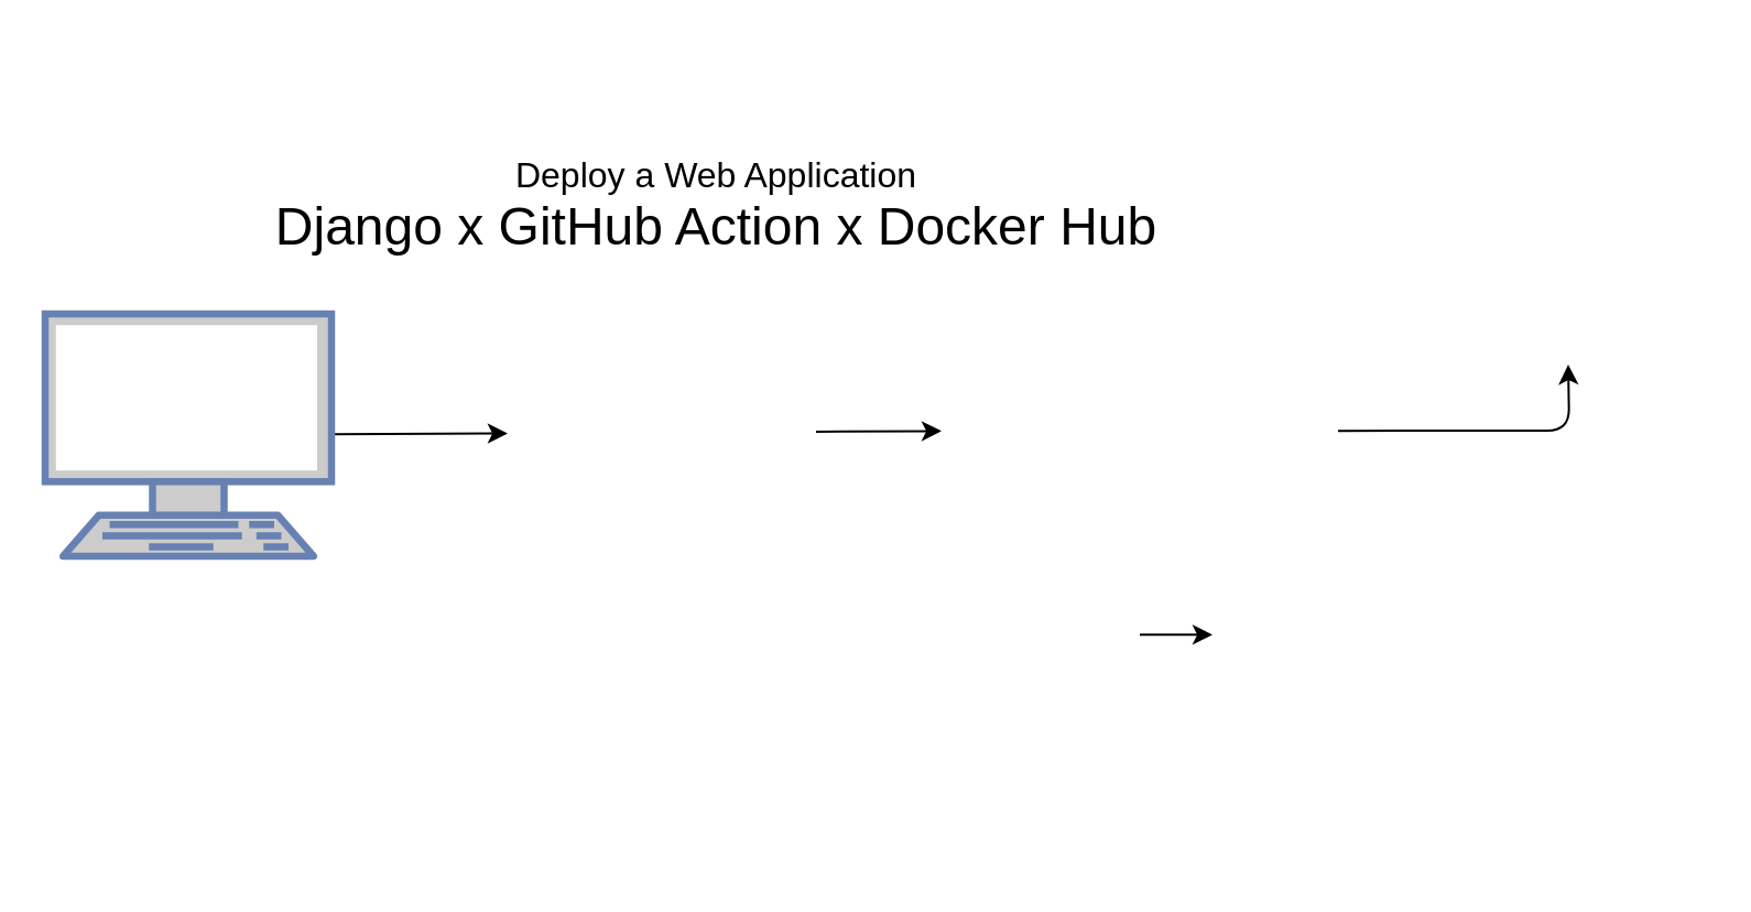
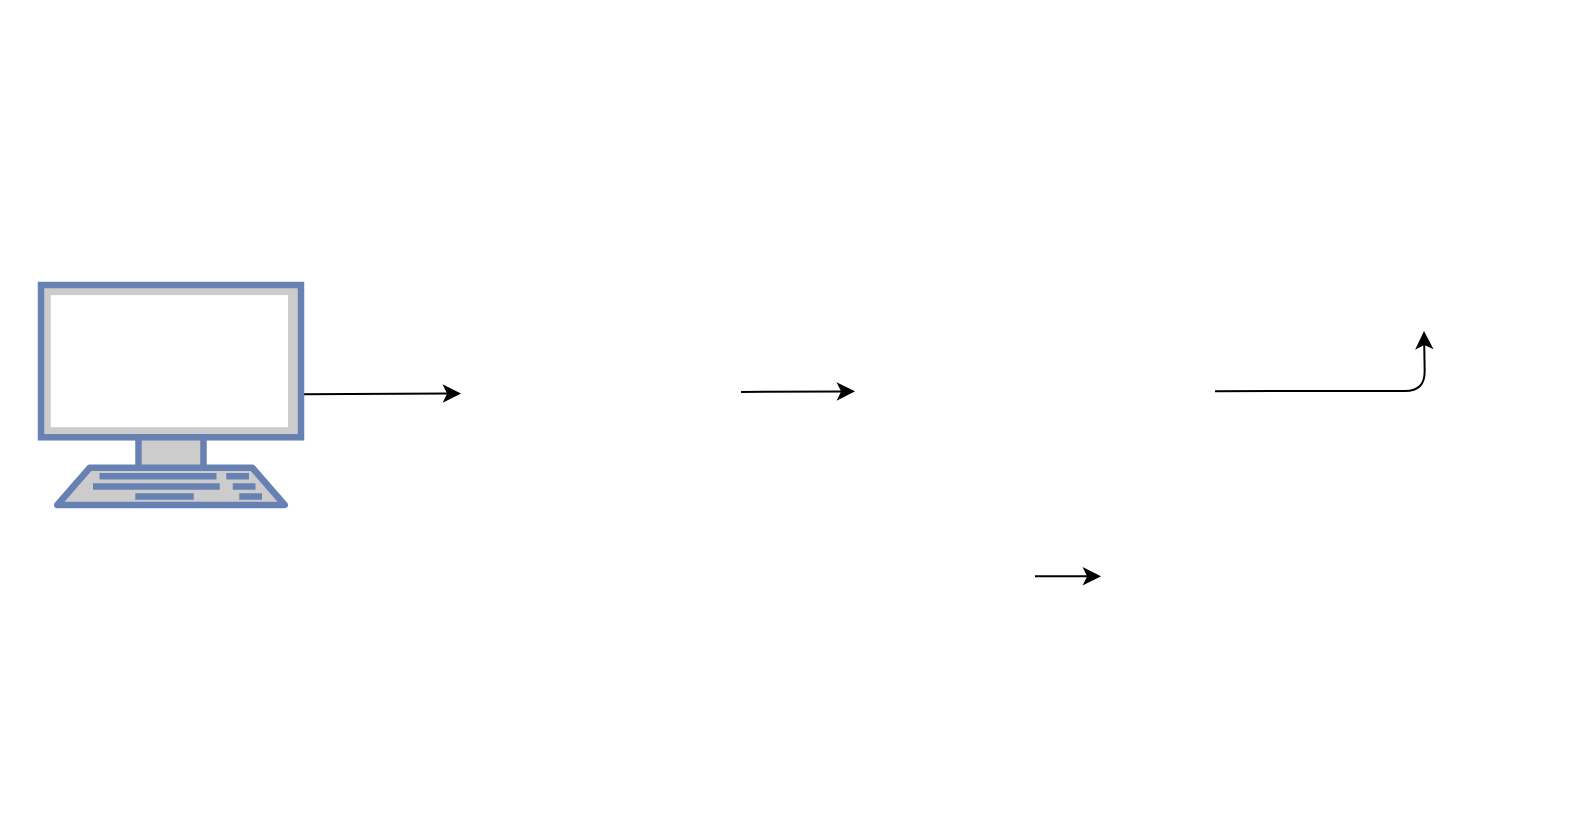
  <mxCell id="0" />
  <mxCell id="1" parent="0" />
  <mxCell id="2" style="edgeStyle=none;html=1;" edge="1" parent="1" source="3" target="6"><mxGeometry relative="1" as="geometry" /></mxCell>
  <mxCell id="3" value="" style="fontColor=#0066CC;verticalAlign=top;verticalLabelPosition=bottom;labelPosition=center;align=center;html=1;outlineConnect=0;fillColor=#CCCCCC;strokeColor=#6881B3;gradientColor=none;gradientDirection=north;strokeWidth=2;shape=mxgraph.networks.terminal;" vertex="1" parent="1"><mxGeometry x="20" y="142" width="130" height="110" as="geometry" /></mxCell>
  <mxCell id="4" value="" style="shape=image;imageAspect=0;aspect=fixed;verticalLabelPosition=bottom;verticalAlign=top;image=https://www.djangoproject.com/s/img/logos/django-logo-positive.png;" vertex="1" parent="1"><mxGeometry x="40" y="165" width="90" height="31.33" as="geometry" /></mxCell>
  <mxCell id="5" style="edgeStyle=none;html=1;entryX=0;entryY=0.5;entryDx=0;entryDy=0;" edge="1" parent="1" source="6" target="8"><mxGeometry relative="1" as="geometry" /></mxCell>
  <mxCell id="6" value="" style="shape=image;imageAspect=0;aspect=fixed;verticalLabelPosition=bottom;verticalAlign=top;image=https://www.melihatdunia.com/uploads/articles/cover_syntax_git_yang_sering_dipakai.png;" vertex="1" parent="1"><mxGeometry x="230" y="157" width="140" height="77.81" as="geometry" /></mxCell>
  <mxCell id="7" style="edgeStyle=none;html=1;entryX=0.5;entryY=1;entryDx=0;entryDy=0;" edge="1" parent="1" source="8" target="12"><mxGeometry relative="1" as="geometry"><Array as="points"><mxPoint x="712" y="195" /></Array></mxGeometry></mxCell>
  <mxCell id="8" value="" style="shape=image;imageAspect=0;aspect=fixed;verticalLabelPosition=bottom;verticalAlign=top;image=https://i.morioh.com/210508/a8abafdf.webp;" vertex="1" parent="1"><mxGeometry x="427" y="145.31" width="180" height="99.69" as="geometry" /></mxCell>
  <mxCell id="9" style="edgeStyle=none;html=1;entryX=0;entryY=0.5;entryDx=0;entryDy=0;" edge="1" parent="1" source="10" target="11"><mxGeometry relative="1" as="geometry" /></mxCell>
  <mxCell id="10" value="" style="shape=image;imageAspect=0;aspect=fixed;verticalLabelPosition=bottom;verticalAlign=top;image=https://www.djangoproject.com/s/img/logos/django-logo-positive.png;" vertex="1" parent="1"><mxGeometry x="427" y="272" width="90" height="31.33" as="geometry" /></mxCell>
  <mxCell id="11" value="" style="shape=image;imageAspect=0;aspect=fixed;verticalLabelPosition=bottom;verticalAlign=top;image=https://miro.medium.com/max/336/1*glD7bNJG3SlO0_xNmSGPcQ.png;" vertex="1" parent="1"><mxGeometry x="550" y="259.48" width="66" height="56.38" as="geometry" /></mxCell>
  <mxCell id="12" value="" style="shape=image;imageAspect=0;aspect=fixed;verticalLabelPosition=bottom;verticalAlign=top;image=https://www.kindpng.com/picc/m/83-830172_docker-registry-logo-hd-png-download.png;" vertex="1" parent="1"><mxGeometry x="650" y="20.62" width="123" height="144.38" as="geometry" /></mxCell>
- <mxCell id="13" value="&lt;font size=&quot;3&quot;&gt;Deploy a Web Application&lt;/font&gt;&lt;br&gt;&lt;font style=&quot;font-size: 24px&quot;&gt;Django x GitHub Action x Docker Hub&lt;/font&gt;" style="text;html=1;strokeColor=none;fillColor=none;align=center;verticalAlign=middle;whiteSpace=wrap;rounded=0;" vertex="1" parent="1"><mxGeometry x="100" y="77.81" width="450" height="30" as="geometry" /></mxCell>
  <mxCell id="14" value="" style="shape=image;imageAspect=0;aspect=fixed;verticalLabelPosition=bottom;verticalAlign=top;fontSize=24;image=https://yt3.ggpht.com/ytc/AKedOLRs-hMid4-JYP37HhKyF7EPHMFo128_0SCUnOewJg=s900-c-k-c0x00ffffff-no-rj;" vertex="1" parent="1"><mxGeometry x="20" y="302" width="90" height="90" as="geometry" /></mxCell>
